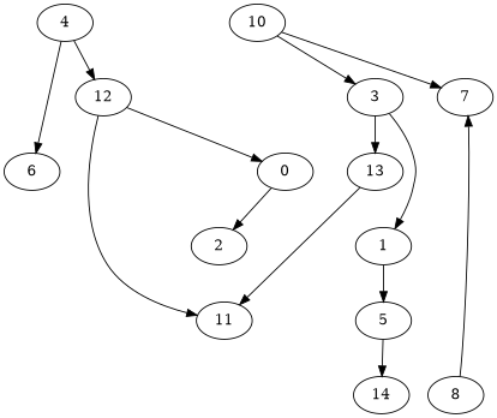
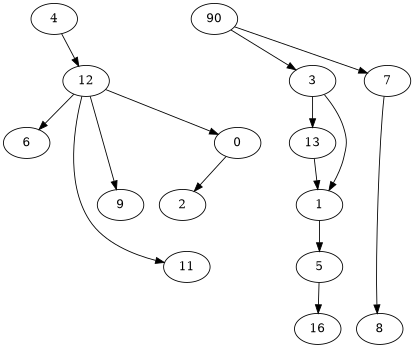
  digraph {
    edge [weight=0]
    0
    2
    1
    5
-   14
+   14 [label=16]
    3
    13
    4
    6
    12
    11
+   9
    7
    8
-   10
+   10 [label=90]
    0 -> 2
    1 -> 5 [weight=1]
    5 -> 14
    3 -> 1
    3 -> 13 [weight=1]
-   13 -> 11
-   4 -> 6
+   13 -> 1
+   12 -> 6
    4 -> 12
    12 -> 0
    12 -> 11
-   8 -> 7
+   12 -> 9
+   7 -> 8
    10 -> 3
    10 -> 7
  }
